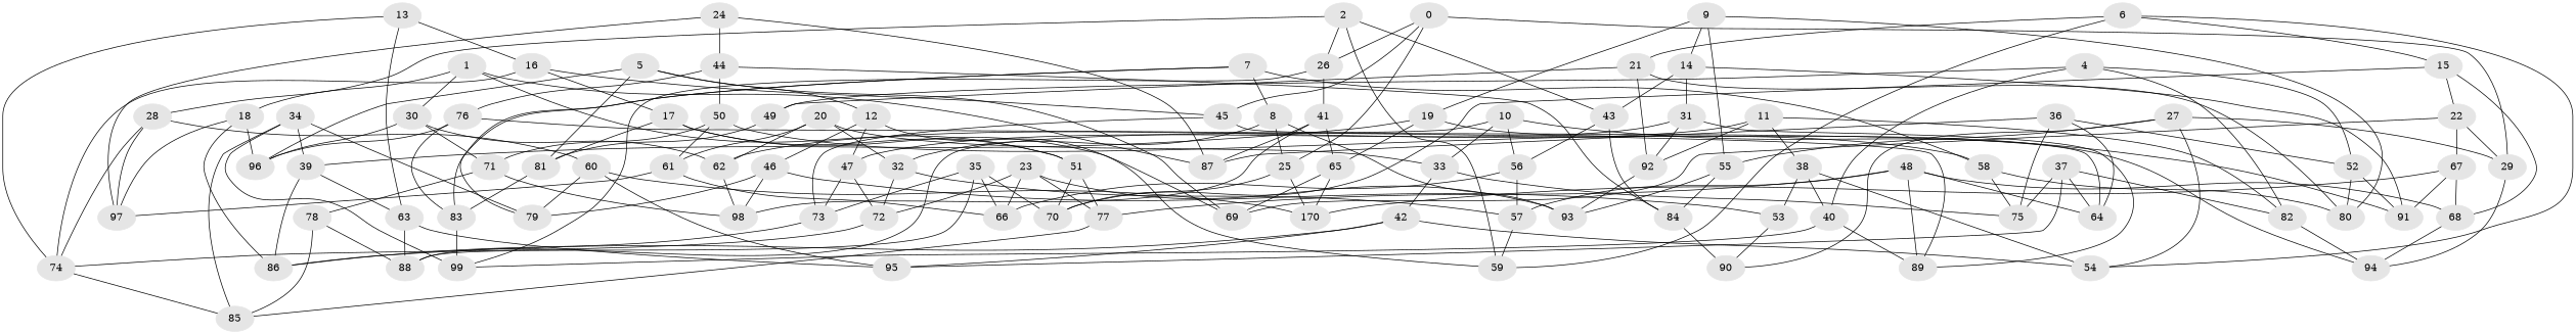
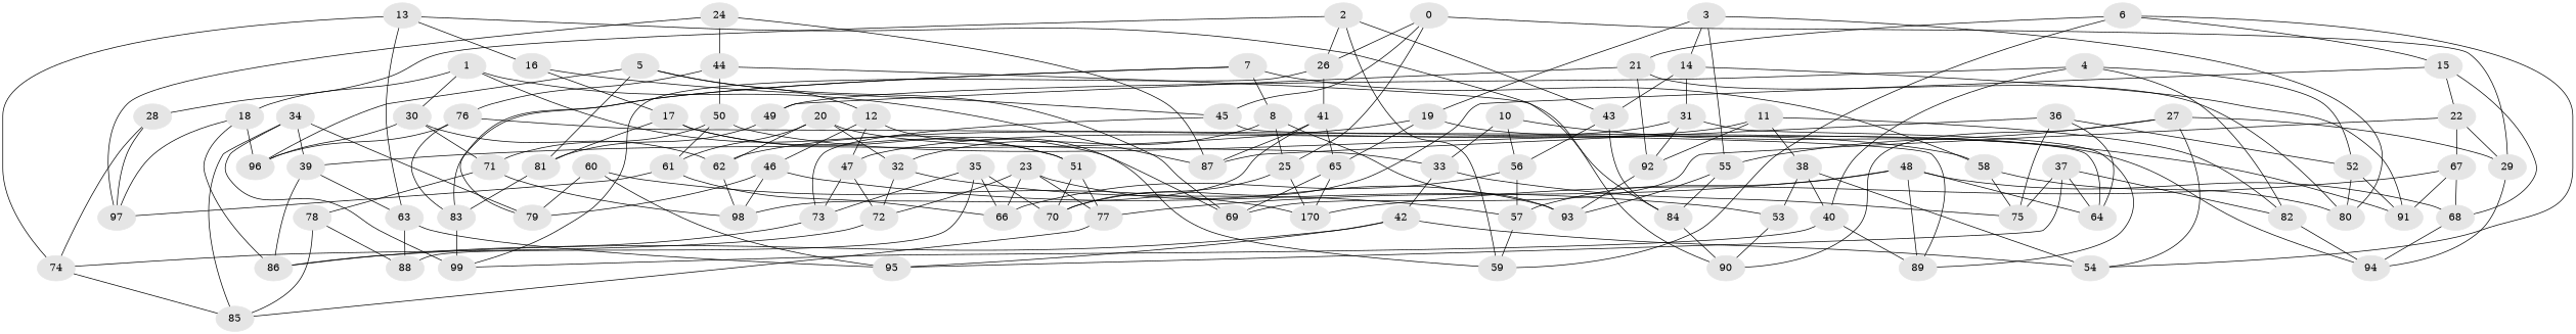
  graph {
    node [color=gray90 style=filled]
    1
    18
    30
    51
    87
    96
    86
    97
    62
    71
    70
    77
    2
    26
    28
    43
    59
    41
    99
    74
    60
    56
    84
-   3 [label=9]
+   3
    14
    19
    55
    80
    91
    31
    39
    65
    94
    93
    4
    40
    49
    52
    82
    89
    81
    5
    12
    69
    46
    47
    83
    6
    15
    21
    54
    22
    68
    92
    7
    8
    58
    79
    25
    32
    75
    n62 [label=170]
    72
    57
    n65 [label=0]
    29
    45
    73
    64
    10
    33
    88
    42
    66
    11
    38
    53
    98
    13
    16
    63
    90
    17
    95
    85
    67
    20
    61
    23
    24
    44
    50
    76
    27
    78
    34
    35
    36
    37
    48
    1 -- 18
    1 -- 30
    1 -- 51
    1 -- 87
    18 -- 96
    18 -- 86
    18 -- 97
    30 -- 96
    30 -- 62
    30 -- 71
    51 -- 70
    51 -- 77
    62 -- 98
    71 -- 98
    71 -- 78
    77 -- 85
    2 -- 26
    2 -- 28
    2 -- 43
    2 -- 59
    26 -- 41
    26 -- 99
    28 -- 97
    28 -- 74
-   28 -- 60
    43 -- 56
    43 -- 84
    41 -- 87
    41 -- 65
    41 -- 98
    74 -- 85
    60 -- 79
    60 -- n62
    60 -- 95
    56 -- 57
    56 -- 66
    84 -- 90
    3 -- 14
    3 -- 19
    3 -- 55
    3 -- 80
    14 -- 43
    14 -- 91
    14 -- 31
    19 -- 39
    19 -- 65
    19 -- 94
    55 -- 84
    55 -- 93
    31 -- 89
    31 -- 47
    31 -- 92
    39 -- 86
    39 -- 63
    65 -- 69
    65 -- n62
    4 -- 40
    4 -- 49
    4 -- 52
    4 -- 82
    40 -- 99
    40 -- 89
    49 -- 81
    52 -- 80
    52 -- 91
    82 -- 94
    81 -- 83
    5 -- 96
    5 -- 81
    5 -- 12
    5 -- 69
    12 -- 59
    12 -- 46
    12 -- 47
    46 -- 79
    46 -- 53
    46 -- 98
    47 -- 72
    47 -- 73
    83 -- 99
    6 -- 59
    6 -- 15
    6 -- 21
    6 -- 54
    15 -- 70
    15 -- 22
    15 -- 68
    21 -- 80
    21 -- 49
    21 -- 92
    22 -- 69
    22 -- 29
    22 -- 67
    68 -- 94
    92 -- 93
    7 -- 83
    7 -- 8
    7 -- 58
    7 -- 79
    8 -- 93
    8 -- 25
    8 -- 32
    58 -- 80
    58 -- 75
    25 -- 70
    25 -- n62
    32 -- 72
    32 -- 57
    72 -- 74
    57 -- 59
    n65 -- 26
    n65 -- 25
    n65 -- 29
    n65 -- 45
    29 -- 94
    45 -- 73
    45 -- 64
    73 -- 86
    10 -- 56
    10 -- 91
    10 -- 33
-   10 -- 88
    33 -- 75
    33 -- 42
    42 -- 86
    42 -- 54
    42 -- 95
    11 -- 62
    11 -- 82
    11 -- 92
    11 -- 38
    38 -- 40
    38 -- 54
    38 -- 53
    53 -- 90
    13 -- 74
    13 -- 16
    13 -- 63
-   16 -- 74
+   13 -- 90
    16 -- 45
    16 -- 17
    63 -- 88
    63 -- 95
    17 -- 51
    17 -- 81
    17 -- 69
    67 -- 91
    67 -- 68
    67 -- n62
    20 -- 62
    20 -- 32
    20 -- 33
    20 -- 61
    61 -- 97
    61 -- 66
    23 -- 77
    23 -- 93
    23 -- 72
    23 -- 66
    24 -- 87
    24 -- 97
    24 -- 44
    44 -- 84
    44 -- 50
    44 -- 76
    50 -- 71
    50 -- 58
    50 -- 61
    76 -- 96
    76 -- 89
    76 -- 83
    27 -- 55
    27 -- 54
    27 -- 29
    27 -- 90
    78 -- 88
    78 -- 85
    34 -- 99
    34 -- 39
    34 -- 79
    34 -- 85
    35 -- 70
    35 -- 73
    35 -- 88
    35 -- 66
    36 -- 87
    36 -- 52
    36 -- 75
    36 -- 64
    37 -- 82
    37 -- 75
    37 -- 64
    37 -- 95
    48 -- 77
    48 -- 89
    48 -- 68
    48 -- 57
    48 -- 64
  }
